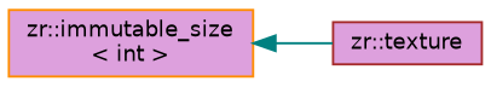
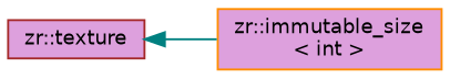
  digraph {
    rankdir=LR
    node [fillcolor=plum fontname=Helvetica fontsize=10 shape=record style=filled]
    n1 [color=darkorange height=0.2 label="zr::immutable_size\l\< int \>" width=0.4]
    n2 [color=brown height=0.2 label="zr::texture" width=0.4]
-   n1 -> n2 [color=teal dir=back fontname=Helvetica fontsize=10 labelfontname=Helvetica labelfontsize=10 style=solid]
+   n2 -> n1 [color=teal dir=back fontname=Helvetica fontsize=10 labelfontname=Helvetica labelfontsize=10 style=solid]
  }
